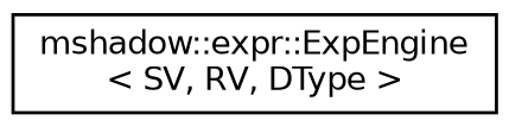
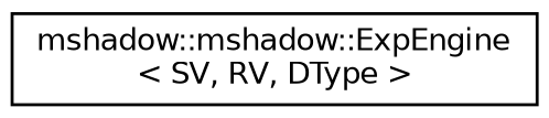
  digraph {
    rankdir=LR
-   n1 [color=black fillcolor=white fontname=Helvetica fontsize=10 height=0.2 label="mshadow::expr::ExpEngine\l\< SV, RV, DType \>" shape=record style=filled width=0.4]
+   n1 [color=black fillcolor=white fontname=Helvetica fontsize=10 height=0.2 label="mshadow::mshadow::ExpEngine\l\< SV, RV, DType \>" shape=record style=filled width=0.4]
  }
